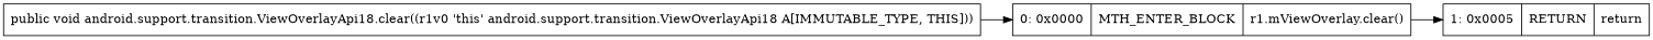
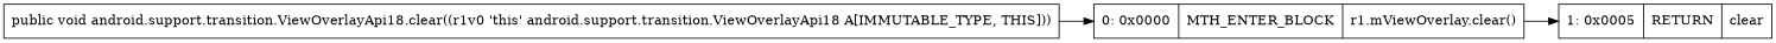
  digraph {
    rankdir=LR
    node [shape=record]
    n1 [label="{0\:\ 0x0000|MTH_ENTER_BLOCK\l|r1.mViewOverlay.clear()\l}"]
-   n2 [label="{1\:\ 0x0005|RETURN\l|return\l}"]
+   n2 [label="{1\:\ 0x0005|RETURN\l|clear\l}"]
    n3 [label="{public void android.support.transition.ViewOverlayApi18.clear((r1v0 'this' android.support.transition.ViewOverlayApi18 A[IMMUTABLE_TYPE, THIS])) }"]
    n1 -> n2
    n3 -> n1
  }
